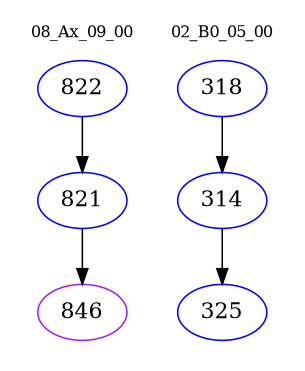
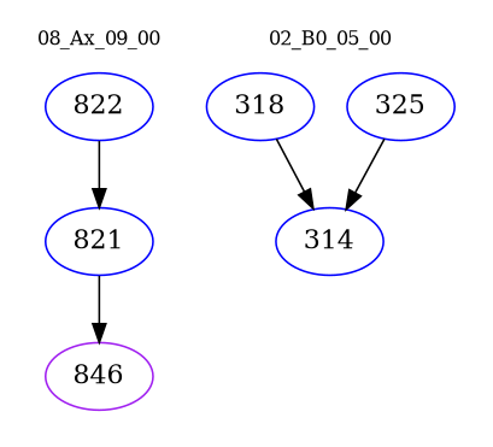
  digraph {
    node [color=blue]
    edge [color=black]
    n1 [label=822]
    n2 [label=821]
    n3 [color=purple label=846]
    n4 [label=325]
    n5 [label=314]
    n6 [label=318]
    subgraph cluster_1 {
      color=white
      fontsize=10
      label="08_Ax_09_00"
      n1
      n2
      n3
    }
    subgraph cluster_2 {
      color=white
      fontsize=10
      label="02_B0_05_00"
      n4
      n5
      n6
    }
    n1 -> n2
    n2 -> n3
-   n5 -> n4
+   n4 -> n5
    n6 -> n5
  }
